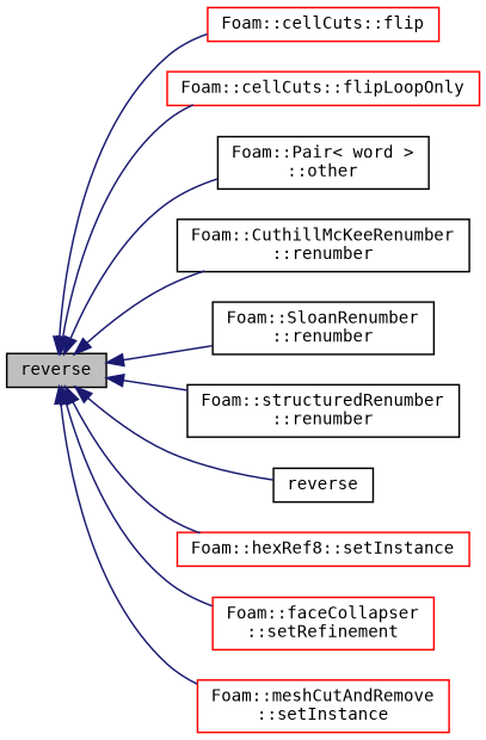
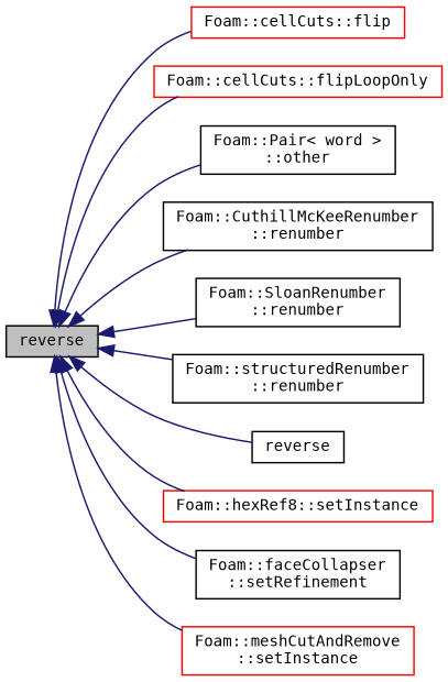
  digraph {
    fontname="DejaVu Sans Mono"
    rankdir=LR
    node [color=black fontname="DejaVu Sans Mono" fontsize=10 shape=record]
    edge [color=midnightblue dir=back fontname="DejaVu Sans Mono" fontsize=10 labelfontname=FreeSans labelfontsize=10 style=solid]
    n1 [fillcolor=grey75 fontcolor=black height=0.2 label=reverse style=filled width=0.4]
    n2 [color=red height=0.2 label="Foam::cellCuts::flip" width=0.4]
    n3 [color=red height=0.2 label="Foam::cellCuts::flipLoopOnly" width=0.4]
    n4 [height=0.2 label="Foam::Pair\< word \>\l::other" width=0.4]
    n5 [height=0.2 label="Foam::CuthillMcKeeRenumber\l::renumber" width=0.4]
    n6 [height=0.2 label="Foam::SloanRenumber\l::renumber" width=0.4]
    n7 [height=0.2 label="Foam::structuredRenumber\l::renumber" width=0.4]
    n8 [height=0.2 label=reverse width=0.4]
    n9 [color=red height=0.2 label="Foam::hexRef8::setInstance" width=0.4]
-   n10 [color=red height=0.2 label="Foam::faceCollapser\l::setRefinement" width=0.4]
+   n10 [height=0.2 label="Foam::faceCollapser\l::setRefinement" width=0.4]
    n11 [color=red height=0.2 label="Foam::meshCutAndRemove\l::setInstance" width=0.4]
    n1 -> n2
    n1 -> n3
    n1 -> n4
    n1 -> n5
    n1 -> n6
    n1 -> n7
    n1 -> n8
    n1 -> n9
    n1 -> n10
    n1 -> n11
  }
